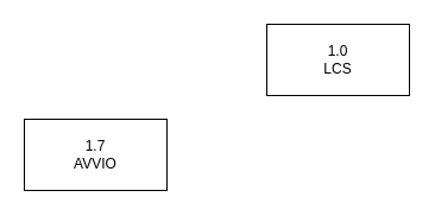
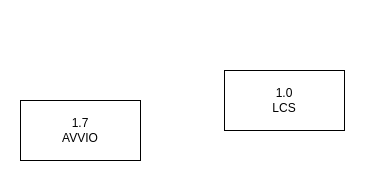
  <mxCell id="0" />
  <mxCell id="1" parent="0" />
- <mxCell id="2" value="1.0&lt;br&gt;LCS" style="rounded=0;whiteSpace=wrap;html=1;" vertex="1" parent="1"><mxGeometry x="224" y="20" width="120" height="60" as="geometry" /></mxCell>
+ <mxCell id="2" value="1.0&lt;br&gt;LCS" style="rounded=0;whiteSpace=wrap;html=1;" vertex="1" parent="1"><mxGeometry x="224" y="70" width="120" height="60" as="geometry" /></mxCell>
  <mxCell id="3" value="1.7&lt;br&gt;AVVIO" style="rounded=0;whiteSpace=wrap;html=1;" vertex="1" parent="1"><mxGeometry x="20" y="100" width="120" height="60" as="geometry" /></mxCell>
